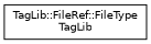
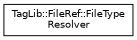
  digraph {
    rankdir=LR
-   n1 [color=black fillcolor=white fontname=Helvetica fontsize=10 height=0.2 label="TagLib::FileRef::FileType\lTagLib" shape=record style=filled width=0.4]
+   n1 [color=black fillcolor=white fontname=Helvetica fontsize=10 height=0.2 label="TagLib::FileRef::FileType\lResolver" shape=record style=filled width=0.4]
  }
